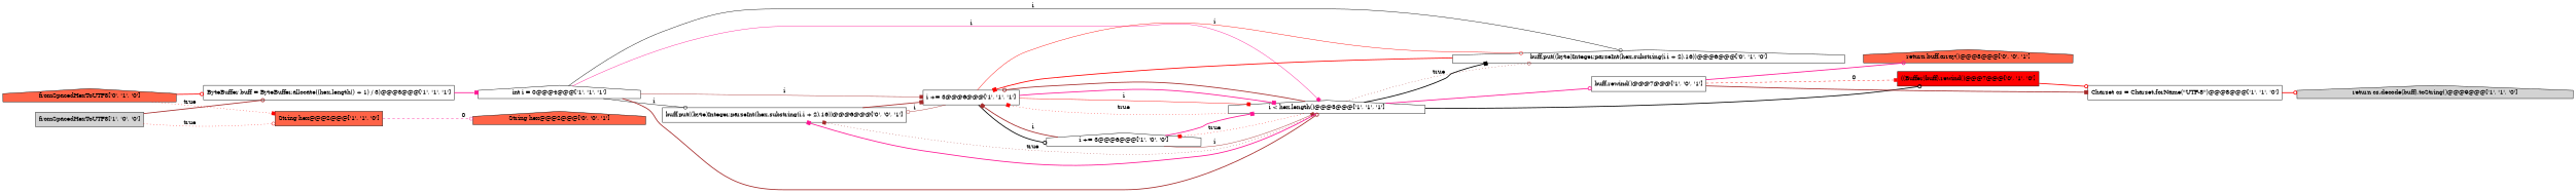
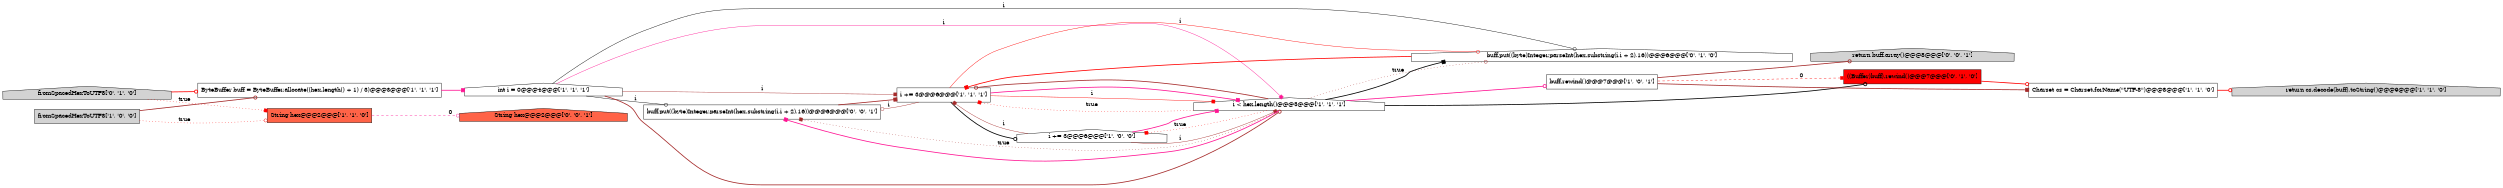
  digraph {
    rankdir=LR
    node [fillcolor=white shape=box style=filled]
    edge [arrowhead=box color=brown style=bold]
    n1 [label="ByteBuffer buff = ByteBuffer.allocate((hex.length() + 1) / 3)@@@3@@@['1', '1', '1']"]
    n2 [label="int i = 0@@@4@@@['1', '1', '1']" shape=house]
    n3 [fillcolor=tomato label="String hex@@@2@@@['0', '0', '1']" shape=house]
    n4 [label="Charset cs = Charset.forName(\"UTF-8\")@@@8@@@['1', '1', '0']"]
    n5 [fillcolor=lightgray label="return cs.decode(buff).toString()@@@9@@@['1', '1', '0']" shape=house]
    n6 [label="buff.put((byte)Integer.parseInt(hex.substring(i,i + 2),16))@@@6@@@['0', '0', '1']"]
    n7 [label="i += 3@@@6@@@['1', '1', '1']"]
    n8 [label="i += 3@@@6@@@['1', '0', '0']" shape=house]
    n9 [label="i < hex.length()@@@5@@@['1', '1', '1']" shape=house]
    n10 [label="buff.put((byte)Integer.parseInt(hex.substring(i,i + 2),16))@@@6@@@['0', '1', '0']" shape=house]
    n11 [fillcolor=red label="((Buffer)buff).rewind()@@@7@@@['0', '1', '0']"]
    n12 [label="buff.rewind()@@@7@@@['1', '0', '1']"]
-   n13 [fillcolor=tomato label="return buff.array()@@@8@@@['0', '0', '1']" shape=house]
+   n13 [fillcolor=lightgray label="return buff.array()@@@8@@@['0', '0', '1']" shape=house]
    n14 [fillcolor=tomato label="String hex@@@2@@@['1', '1', '0']"]
-   n15 [fillcolor=tomato label="fromSpacedHexToUTF8['0', '1', '0']" shape=house]
+   n15 [fillcolor=lightgray label="fromSpacedHexToUTF8['0', '1', '0']" shape=house]
    n16 [fillcolor=lightgray label="fromSpacedHexToUTF8['1', '0', '0']"]
    n1 -> n2 [color=deeppink]
    n2 -> n6 [arrowhead=odot color=black label=i style=solid]
    n2 -> n7 [label=i style=solid]
    n2 -> n9 [color=deeppink label=i style=solid]
    n2 -> n9 [arrowhead=odot]
    n2 -> n10 [arrowhead=odot color=black label=i style=solid]
    n4 -> n5 [arrowhead=odot color=red]
    n6 -> n7
    n7 -> n6 [arrowhead=odot label=i style=solid]
    n7 -> n8 [arrowhead=odot color=black]
    n7 -> n9 [color=deeppink]
    n7 -> n9 [color=red label=i style=solid]
    n7 -> n10 [arrowhead=odot color=red label=i style=solid]
-   n8 -> n7 [label=i]
+   n8 -> n7 [label=i style=solid]
    n8 -> n9 [label=i style=solid]
    n8 -> n9 [color=deeppink]
    n9 -> n6 [label=true style=dotted]
    n9 -> n6 [color=deeppink]
    n9 -> n7 [color=red label=true style=dotted]
    n9 -> n7 [arrowhead=odot]
    n9 -> n8 [color=red label=true style=dotted]
    n9 -> n10 [arrowhead=odot label=true style=dotted]
    n9 -> n10 [color=black]
    n9 -> n11 [arrowhead=odot color=black]
    n9 -> n12 [arrowhead=odot color=deeppink]
    n10 -> n7 [color=red]
    n11 -> n4 [arrowhead=odot color=red]
    n12 -> n4
    n12 -> n11 [color=red label=0 style=dashed]
-   n12 -> n13 [arrowhead=odot color=deeppink]
+   n12 -> n13 [arrowhead=odot]
    n14 -> n3 [arrowhead=odot color=deeppink label=0 style=dashed]
    n15 -> n1 [arrowhead=odot color=red]
    n15 -> n14 [color=red label=true style=dotted]
    n16 -> n1 [arrowhead=odot]
    n16 -> n14 [arrowhead=odot color=red label=true style=dotted]
  }
